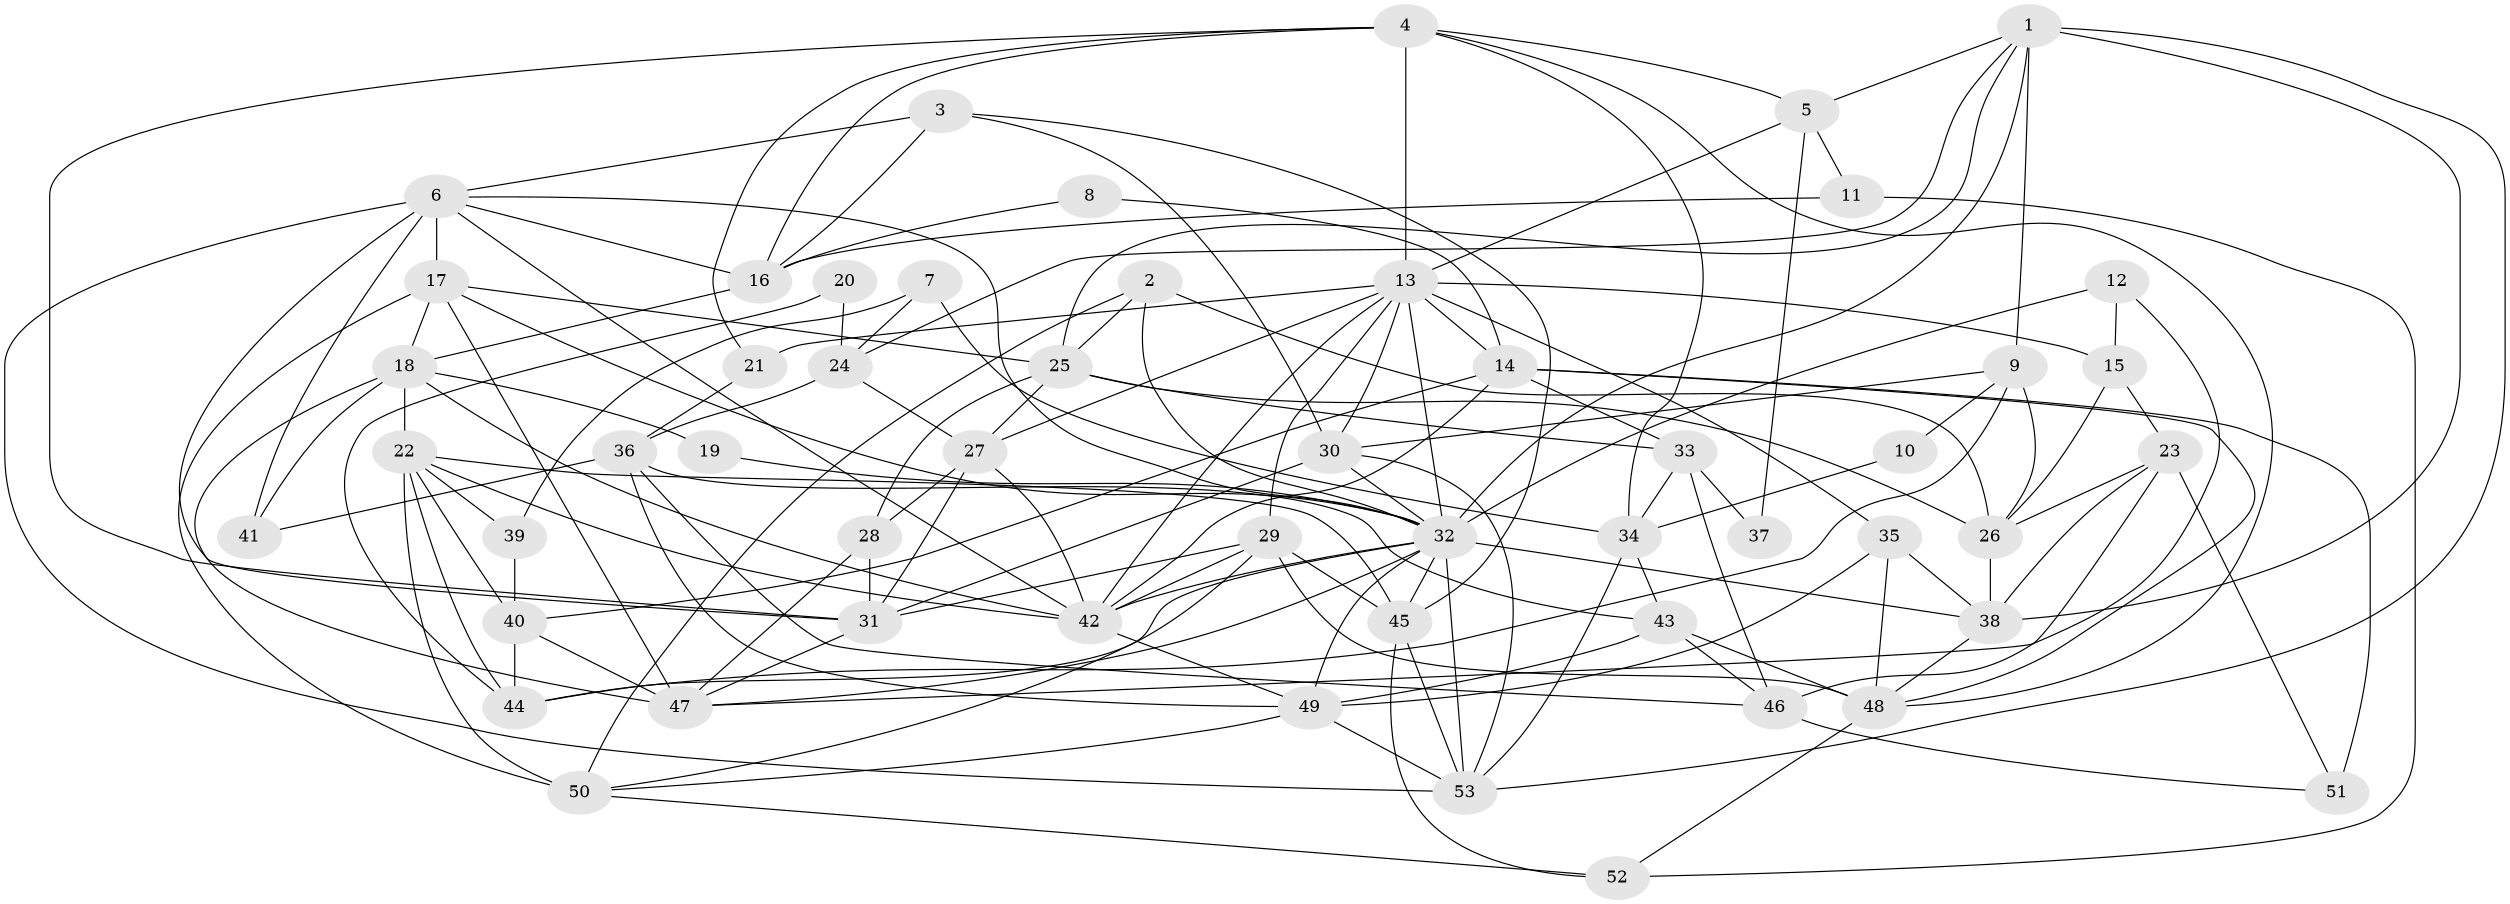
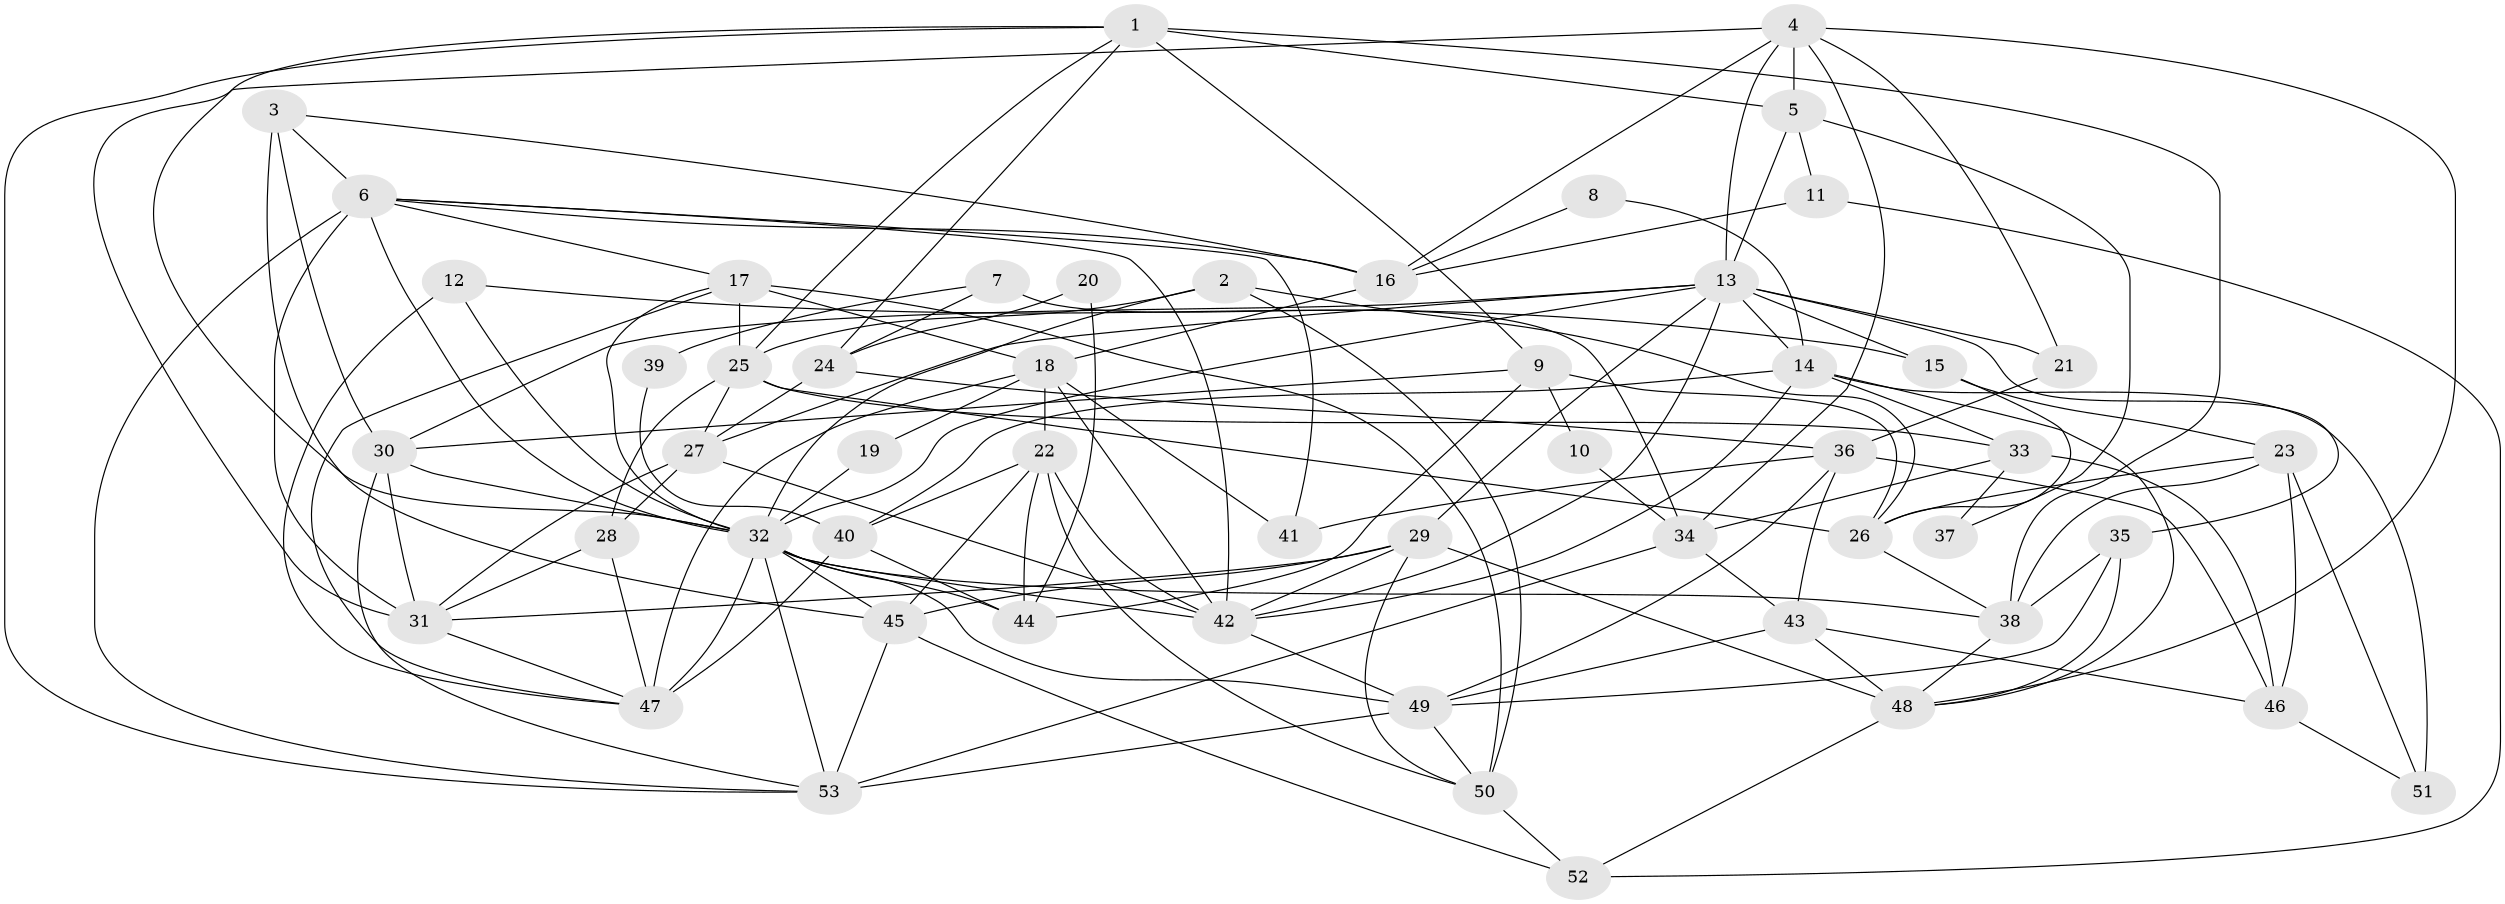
  graph {
    node [color=gray90 style=filled]
    edge [weight=1.0]
    1
    5
    9
    24
    25
    32
    38
    53
    13
    11
    37
    26
    30
    44
    10
    27
    36
    33
    28
    45
    42
    47
    49
    48
    2
    50
    52
    3
    6
    16
    31
    17
    41
    18
    4
    21
    34
    14
    15
    29
    35
    43
    7
    39
    40
    8
    51
    12
    23
    46
    19
    22
    20
    1 -- 5
    1 -- 9
    1 -- 24
    1 -- 25
    1 -- 32
    1 -- 38 [weight=2.0]
    1 -- 53
    5 -- 13
    5 -- 11
    5 -- 37
    9 -- 26
    9 -- 30
    9 -- 44
    9 -- 10
    24 -- 27
    24 -- 36
    25 -- 26
    25 -- 27
    25 -- 33
    25 -- 28
    32 -- 38
    32 -- 53
    32 -- 44
    32 -- 45
    32 -- 42
    32 -- 47
    32 -- 49
    38 -- 48
    13 -- 32
    13 -- 30
    13 -- 27
    13 -- 42
    13 -- 21
    13 -- 14
    13 -- 15
    13 -- 29
    13 -- 35
    11 -- 52
    11 -- 16
    26 -- 38
    30 -- 32
    30 -- 53
    30 -- 31
    10 -- 34
    27 -- 28
    27 -- 42
    27 -- 31
    36 -- 49
    36 -- 41
    36 -- 43
    36 -- 46
    33 -- 37
    33 -- 34
    33 -- 46
    28 -- 47
    28 -- 31
    45 -- 53
    45 -- 52
    42 -- 49
    49 -- 53
    49 -- 50
    48 -- 52
    2 -- 25
    2 -- 32 [weight=2.0]
    2 -- 26
    2 -- 50
    50 -- 52
    3 -- 30
    3 -- 45
    3 -- 6
    3 -- 16
    6 -- 32
    6 -- 53 [weight=2.0]
    6 -- 42
    6 -- 16
    6 -- 31
    6 -- 17
    6 -- 41
    16 -- 18
    31 -- 47
    17 -- 25
    17 -- 32
    17 -- 47
    17 -- 50 [weight=2.0]
    17 -- 18
    18 -- 42
    18 -- 47
    18 -- 41
    18 -- 19
    18 -- 22
    4 -- 5
    4 -- 13
    4 -- 48
    4 -- 16
    4 -- 31
    4 -- 21
    4 -- 34
    21 -- 36
    34 -- 53 [weight=2.0]
    34 -- 43
    14 -- 33
    14 -- 42
    14 -- 48
    14 -- 40
    14 -- 51 [weight=2.0]
    15 -- 26
    15 -- 23
    29 -- 45
    29 -- 42
    29 -- 48 [weight=2.0]
    29 -- 50
    29 -- 31
    35 -- 38
    35 -- 49
    35 -- 48
    43 -- 49
    43 -- 48
    43 -- 46
    7 -- 24
    7 -- 34 [weight=2.0]
    7 -- 39
    39 -- 40
    40 -- 44
    40 -- 47 [weight=2.0]
    8 -- 16
    8 -- 14
    12 -- 32
    12 -- 47
    12 -- 15
    23 -- 38
    23 -- 26
    23 -- 51
    23 -- 46
    46 -- 51
    19 -- 32 [weight=2.0]
    22 -- 44
    22 -- 45
    22 -- 42
    22 -- 50
-   22 -- 39
    22 -- 40
    20 -- 24
    20 -- 44
  }
